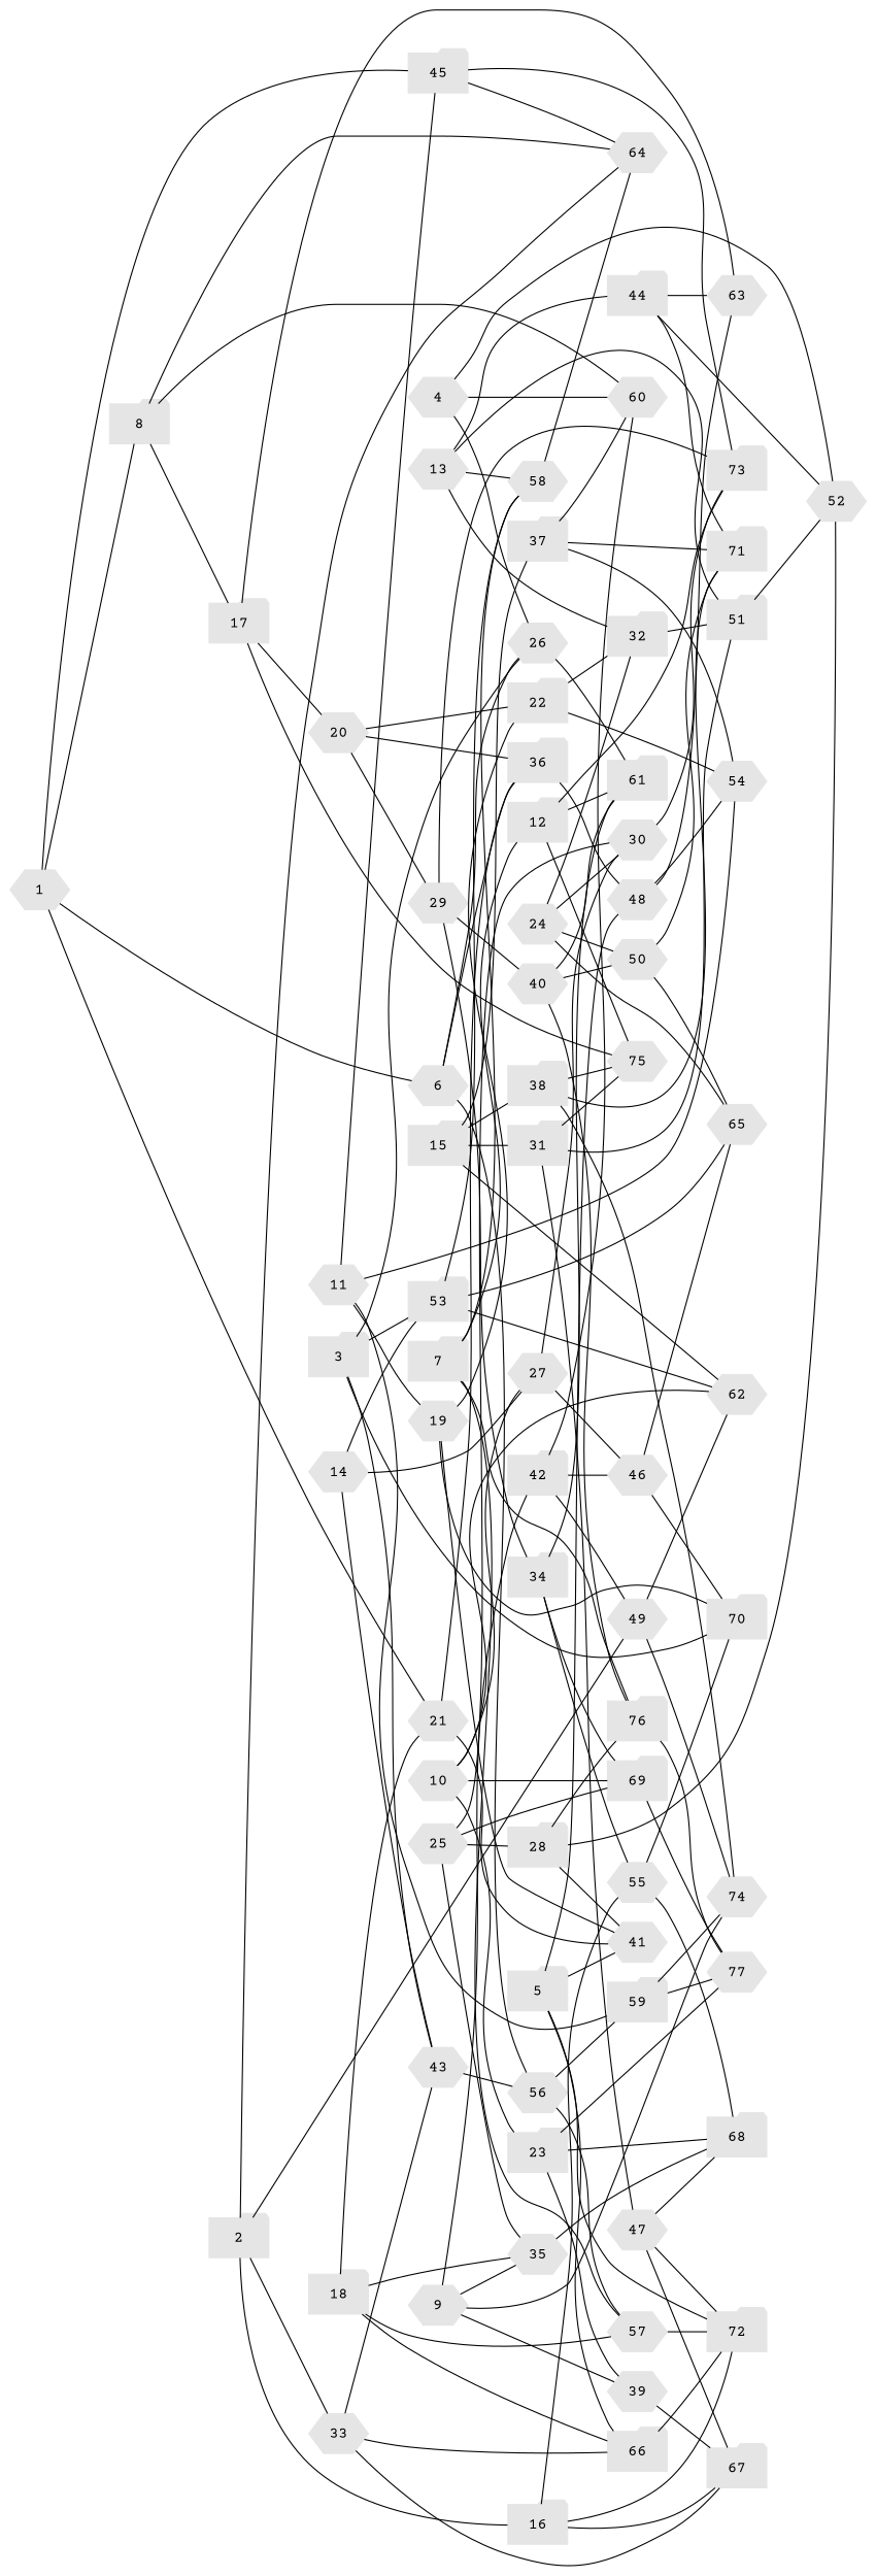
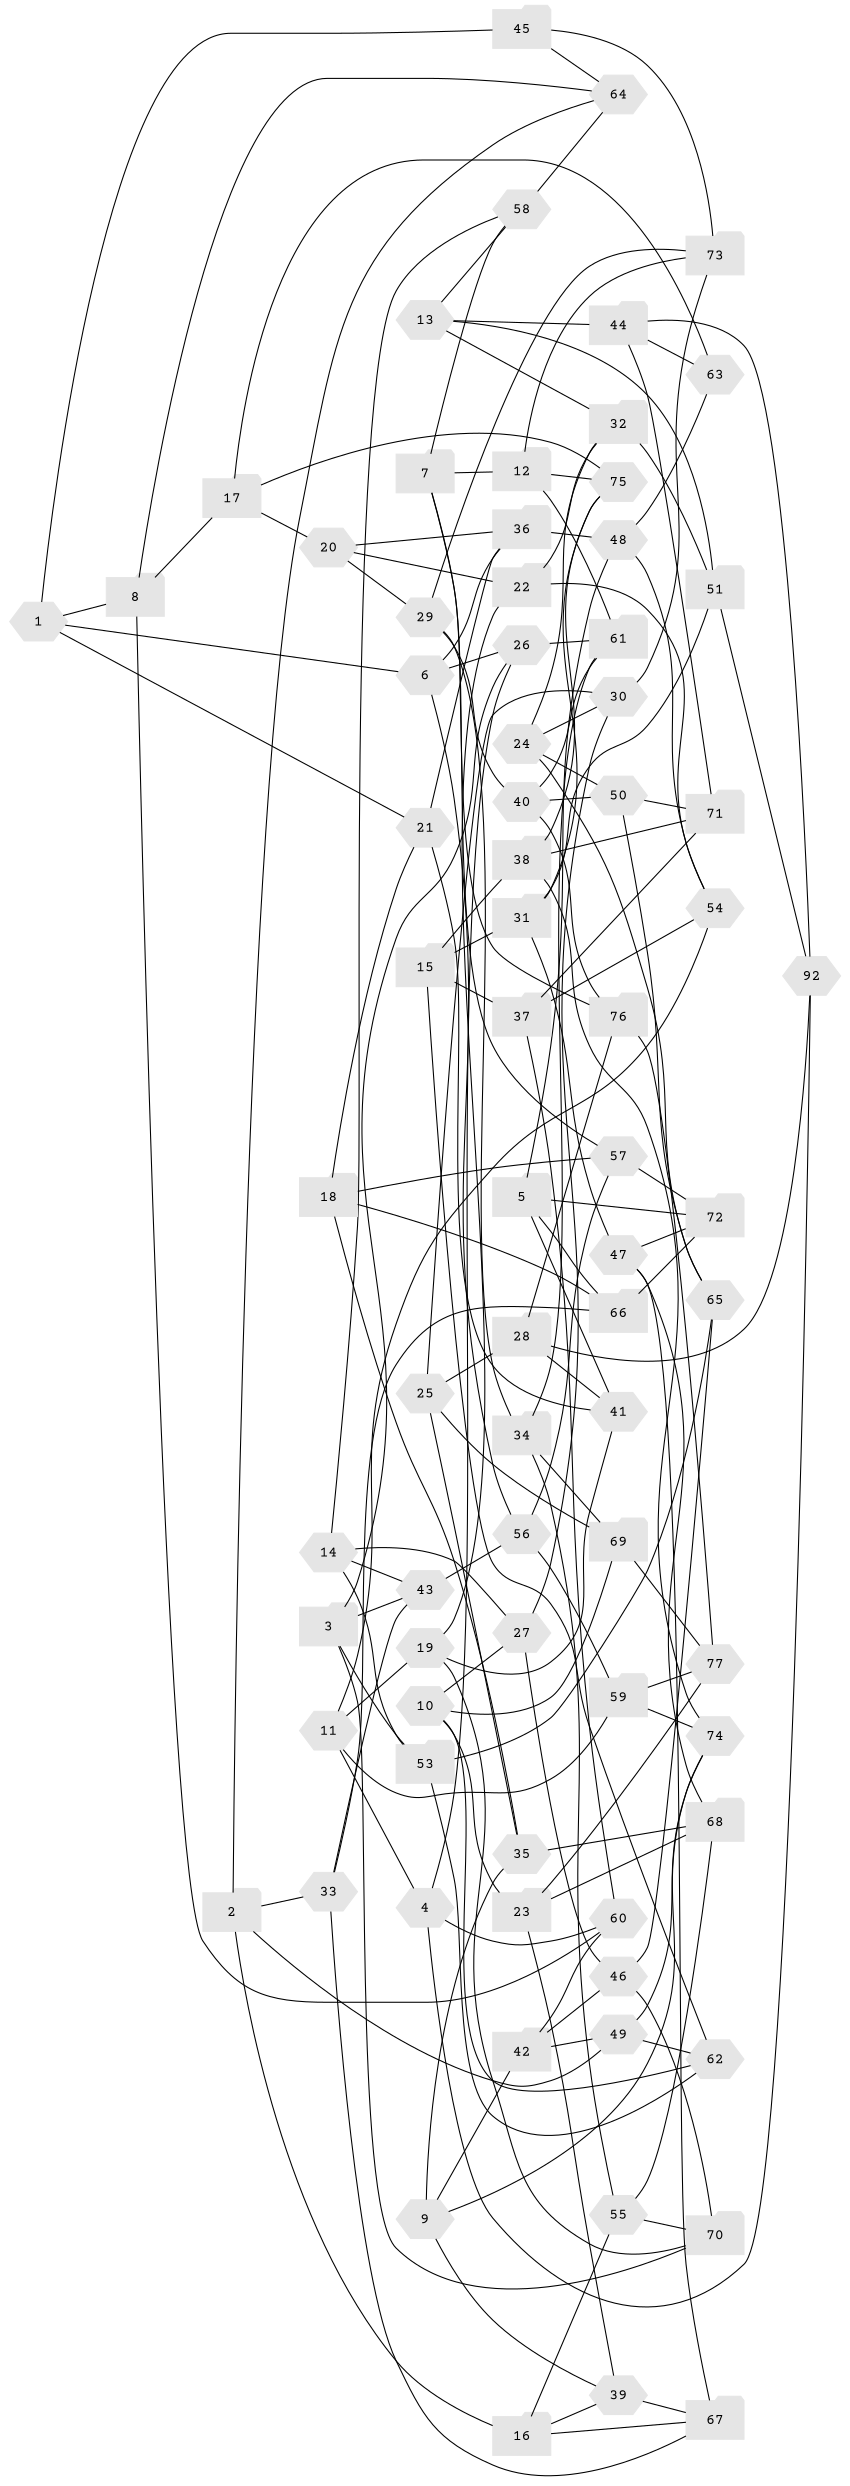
  graph {
    fontname="Courier Prime"
    rankdir=LR
    node [color=gray90 fontname="Courier Prime" shape=hexagon style=filled]
    edge [fontname="Courier Prime"]
    1
    6
    8 [shape=folder]
    21
    45 [shape=folder]
    26
    36 [shape=folder]
    56
    64
    60
    17 [shape=folder]
    41
    73 [shape=folder]
    2 [shape=folder]
    16 [shape=folder]
    33
    49
    39
    55
    67 [shape=folder]
    43
    66 [shape=folder]
    74
    62
    3 [shape=folder]
    53 [shape=folder]
    70 [shape=folder]
    61 [shape=folder]
    65
    4
-   52
+   52 [label=92]
    5 [shape=folder]
    48
    72 [shape=folder]
    63
    54
    57
    59 [shape=folder]
    7 [shape=folder]
    12 [shape=folder]
    58
    76 [shape=folder]
    75
    77
    20
    9
    35
    42 [shape=folder]
    68 [shape=folder]
    46
    23 [shape=folder]
    10
    27
    69 [shape=folder]
    30
    11
    19
    22 [shape=folder]
    13
    32 [shape=folder]
    44 [shape=folder]
    51 [shape=folder]
    71 [shape=folder]
    14
    15 [shape=folder]
    31 [shape=folder]
    37 [shape=folder]
    38 [shape=folder]
    47
    29
    18 [shape=folder]
    34 [shape=folder]
    40
    24
    50
    25
    28 [shape=folder]
    1 -- 6
    1 -- 8
    1 -- 21
    1 -- 45
    6 -- 26
    6 -- 36
    6 -- 56
    8 -- 64
    8 -- 60
    8 -- 17
    21 -- 36
    21 -- 41
    45 -- 64
    45 -- 73
    26 -- 61
    36 -- 48
    56 -- 57
    56 -- 59
    17 -- 63
    17 -- 75
    17 -- 20
    2 -- 64
    2 -- 16
    2 -- 33
    2 -- 49
-   16 -- 72
+   16 -- 39
    16 -- 55
    16 -- 67
    33 -- 67
    33 -- 43
    33 -- 66
    49 -- 74
    49 -- 62
    39 -- 67
    55 -- 70
    55 -- 68
    43 -- 56
    66 -- 72
    3 -- 26
    3 -- 43
    3 -- 53
    3 -- 70
    53 -- 62
    53 -- 65
    4 -- 26
    4 -- 60
    4 -- 52
    5 -- 41
    5 -- 66
    5 -- 48
    5 -- 72
    48 -- 63
    48 -- 54
    57 -- 72
    59 -- 74
    59 -- 77
    7 -- 57
    7 -- 12
    7 -- 58
    7 -- 76
    12 -- 73
    12 -- 61
    12 -- 75
    58 -- 64
    76 -- 77
    20 -- 36
    20 -- 22
    20 -- 29
    9 -- 39
    9 -- 74
    9 -- 35
    9 -- 42
    35 -- 68
    42 -- 60
    42 -- 49
    42 -- 46
    46 -- 70
    46 -- 65
    23 -- 39
    23 -- 77
    23 -- 68
    10 -- 62
    10 -- 23
    10 -- 27
    10 -- 69
    27 -- 46
    27 -- 30
    69 -- 77
    30 -- 73
-   11 -- 45
+   11 -- 4
    11 -- 54
    11 -- 59
    11 -- 19
    19 -- 41
    19 -- 70
    19 -- 22
    22 -- 54
    22 -- 32
    13 -- 58
    13 -- 32
    13 -- 44
    13 -- 51
    32 -- 51
    44 -- 52
    44 -- 63
    44 -- 71
    51 -- 52
    14 -- 43
    14 -- 53
-   53 -- 58
+   14 -- 58
    14 -- 27
    15 -- 62
    15 -- 31
    15 -- 37
    15 -- 38
    31 -- 75
    31 -- 51
    31 -- 47
    37 -- 60
    37 -- 54
    37 -- 71
    38 -- 74
    38 -- 75
    38 -- 71
    47 -- 67
    47 -- 72
    47 -- 68
    29 -- 73
    29 -- 34
    29 -- 40
    18 -- 21
    18 -- 66
    18 -- 57
    18 -- 35
    34 -- 55
    34 -- 61
    34 -- 69
    40 -- 61
    40 -- 76
    40 -- 50
    24 -- 65
    24 -- 30
    24 -- 32
    24 -- 50
    50 -- 65
    50 -- 71
    25 -- 35
    25 -- 69
    25 -- 30
    25 -- 28
    28 -- 41
    28 -- 52
    28 -- 76
  }
